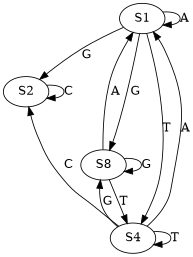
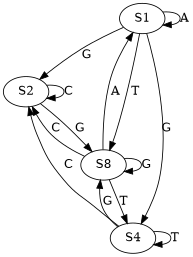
  strict digraph {
    S1
    S2
    n3 [label=S8]
    S4
    S1 -> S1 [label=A]
    S1 -> S2 [label=G]
-   S1 -> n3 [label=G]
-   S1 -> S4 [label=T]
+   S1 -> n3 [label=T]
+   S1 -> S4 [label=G]
    S2 -> S2 [label=C]
+   S2 -> n3 [label=G]
    n3 -> S1 [label=A]
+   n3 -> S2 [label=C]
    n3 -> n3 [label=G]
    n3 -> S4 [label=T]
-   S4 -> S1 [label=A]
    S4 -> S2 [label=C]
    S4 -> n3 [label=G]
    S4 -> S4 [label=T]
  }
